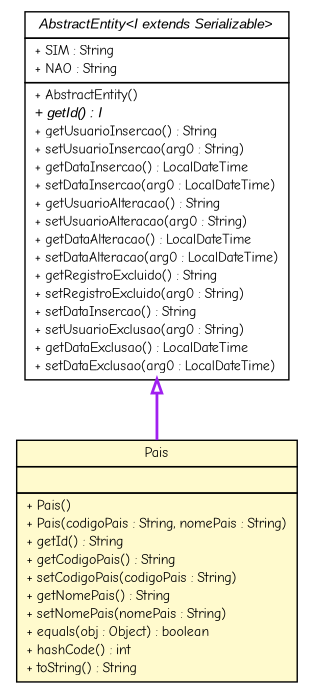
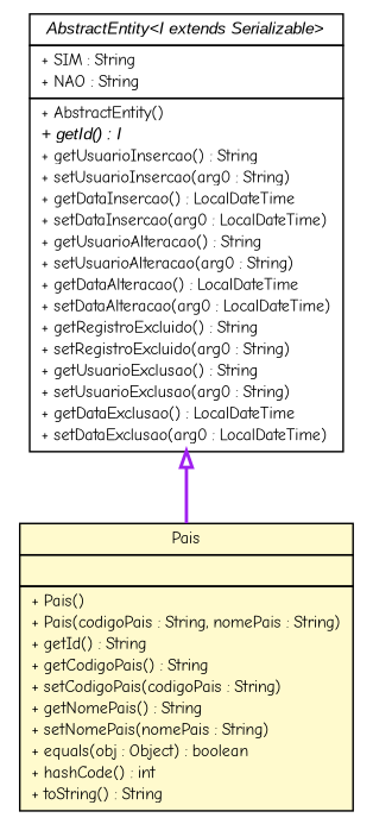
  digraph {
    nodesep=0.25
    ranksep=0.5
    fontname="Comic Neue"
    node [fontcolor=black fontname="Comic Neue" fontsize=10.0 shape=plaintext]
    n1 [label=<<table title="br.gov.to.sefaz.par.gestao.persistence.entity.Pais" border="0" cellborder="1" cellspacing="0" cellpadding="2" port="p" bgcolor="lemonChiffon" href="./Pais.html"> 		<tr><td><table border="0" cellspacing="0" cellpadding="1"> <tr><td align="center" balign="center"> Pais </td></tr> 		</table></td></tr> 		<tr><td><table border="0" cellspacing="0" cellpadding="1"> <tr><td align="left" balign="left">  </td></tr> 		</table></td></tr> 		<tr><td><table border="0" cellspacing="0" cellpadding="1"> <tr><td align="left" balign="left"> + Pais() </td></tr> <tr><td align="left" balign="left"> + Pais(codigoPais : String, nomePais : String) </td></tr> <tr><td align="left" balign="left"> + getId() : String </td></tr> <tr><td align="left" balign="left"> + getCodigoPais() : String </td></tr> <tr><td align="left" balign="left"> + setCodigoPais(codigoPais : String) </td></tr> <tr><td align="left" balign="left"> + getNomePais() : String </td></tr> <tr><td align="left" balign="left"> + setNomePais(nomePais : String) </td></tr> <tr><td align="left" balign="left"> + equals(obj : Object) : boolean </td></tr> <tr><td align="left" balign="left"> + hashCode() : int </td></tr> <tr><td align="left" balign="left"> + toString() : String </td></tr> 		</table></td></tr> 		</table>>]
-   n2 [label=<<table title="br.gov.to.sefaz.persistence.entity.AbstractEntity" border="0" cellborder="1" cellspacing="0" cellpadding="2" port="p" href="http://java.sun.com/j2se/1.4.2/docs/api/br/gov/to/sefaz/persistence/entity/AbstractEntity.html"> 		<tr><td><table border="0" cellspacing="0" cellpadding="1"> <tr><td align="center" balign="center"><font face="arial italic"> AbstractEntity&lt;I extends Serializable&gt; </font></td></tr> 		</table></td></tr> 		<tr><td><table border="0" cellspacing="0" cellpadding="1"> <tr><td align="left" balign="left"> + SIM : String </td></tr> <tr><td align="left" balign="left"> + NAO : String </td></tr> 		</table></td></tr> 		<tr><td><table border="0" cellspacing="0" cellpadding="1"> <tr><td align="left" balign="left"> + AbstractEntity() </td></tr> <tr><td align="left" balign="left"><font face="arial italic" point-size="10.0"> + getId() : I </font></td></tr> <tr><td align="left" balign="left"> + getUsuarioInsercao() : String </td></tr> <tr><td align="left" balign="left"> + setUsuarioInsercao(arg0 : String) </td></tr> <tr><td align="left" balign="left"> + getDataInsercao() : LocalDateTime </td></tr> <tr><td align="left" balign="left"> + setDataInsercao(arg0 : LocalDateTime) </td></tr> <tr><td align="left" balign="left"> + getUsuarioAlteracao() : String </td></tr> <tr><td align="left" balign="left"> + setUsuarioAlteracao(arg0 : String) </td></tr> <tr><td align="left" balign="left"> + getDataAlteracao() : LocalDateTime </td></tr> <tr><td align="left" balign="left"> + setDataAlteracao(arg0 : LocalDateTime) </td></tr> <tr><td align="left" balign="left"> + getRegistroExcluido() : String </td></tr> <tr><td align="left" balign="left"> + setRegistroExcluido(arg0 : String) </td></tr> <tr><td align="left" balign="left"> + setDataInsercao() : String </td></tr> <tr><td align="left" balign="left"> + setUsuarioExclusao(arg0 : String) </td></tr> <tr><td align="left" balign="left"> + getDataExclusao() : LocalDateTime </td></tr> <tr><td align="left" balign="left"> + setDataExclusao(arg0 : LocalDateTime) </td></tr> 		</table></td></tr> 		</table>>]
+   n2 [label=<<table title="br.gov.to.sefaz.persistence.entity.AbstractEntity" border="0" cellborder="1" cellspacing="0" cellpadding="2" port="p" href="http://java.sun.com/j2se/1.4.2/docs/api/br/gov/to/sefaz/persistence/entity/AbstractEntity.html"> 		<tr><td><table border="0" cellspacing="0" cellpadding="1"> <tr><td align="center" balign="center"><font face="arial italic"> AbstractEntity&lt;I extends Serializable&gt; </font></td></tr> 		</table></td></tr> 		<tr><td><table border="0" cellspacing="0" cellpadding="1"> <tr><td align="left" balign="left"> + SIM : String </td></tr> <tr><td align="left" balign="left"> + NAO : String </td></tr> 		</table></td></tr> 		<tr><td><table border="0" cellspacing="0" cellpadding="1"> <tr><td align="left" balign="left"> + AbstractEntity() </td></tr> <tr><td align="left" balign="left"><font face="arial italic" point-size="10.0"> + getId() : I </font></td></tr> <tr><td align="left" balign="left"> + getUsuarioInsercao() : String </td></tr> <tr><td align="left" balign="left"> + setUsuarioInsercao(arg0 : String) </td></tr> <tr><td align="left" balign="left"> + getDataInsercao() : LocalDateTime </td></tr> <tr><td align="left" balign="left"> + setDataInsercao(arg0 : LocalDateTime) </td></tr> <tr><td align="left" balign="left"> + getUsuarioAlteracao() : String </td></tr> <tr><td align="left" balign="left"> + setUsuarioAlteracao(arg0 : String) </td></tr> <tr><td align="left" balign="left"> + getDataAlteracao() : LocalDateTime </td></tr> <tr><td align="left" balign="left"> + setDataAlteracao(arg0 : LocalDateTime) </td></tr> <tr><td align="left" balign="left"> + getRegistroExcluido() : String </td></tr> <tr><td align="left" balign="left"> + setRegistroExcluido(arg0 : String) </td></tr> <tr><td align="left" balign="left"> + getUsuarioExclusao() : String </td></tr> <tr><td align="left" balign="left"> + setUsuarioExclusao(arg0 : String) </td></tr> <tr><td align="left" balign="left"> + getDataExclusao() : LocalDateTime </td></tr> <tr><td align="left" balign="left"> + setDataExclusao(arg0 : LocalDateTime) </td></tr> 		</table></td></tr> 		</table>>]
    n2 -> n1 [arrowtail=empty dir=back fontname="Comic Neue" fontsize=10 headport=p labelfontname=arial labelfontsize=10 tailport=p color=purple style=bold]
  }
